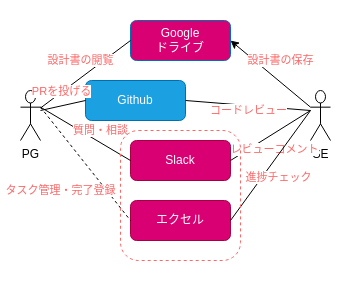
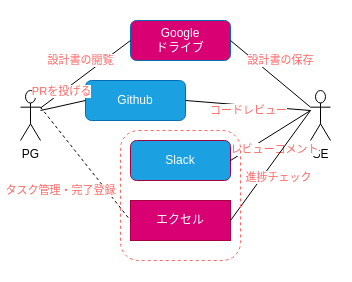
  <mxCell id="0" />
  <mxCell id="1" parent="0" />
  <mxCell id="2" value="PG" style="shape=umlActor;verticalLabelPosition=bottom;verticalAlign=top;html=1;outlineConnect=0;" parent="1" vertex="1"><mxGeometry x="20" y="90" width="20" height="50" as="geometry" /></mxCell>
  <mxCell id="3" value="SE" style="shape=umlActor;verticalLabelPosition=bottom;verticalAlign=top;html=1;outlineConnect=0;" parent="1" vertex="1"><mxGeometry x="310" y="90" width="20" height="50" as="geometry" /></mxCell>
  <mxCell id="4" value="Google&lt;br&gt;ドライブ" style="rounded=1;whiteSpace=wrap;html=1;fillColor=#d80073;fontColor=#ffffff;strokeColor=#006EAF;" parent="1" vertex="1"><mxGeometry x="130" width="100" height="40" as="geometry" y="20" /></mxCell>
  <mxCell id="5" value="Github" style="rounded=1;whiteSpace=wrap;html=1;fillColor=#1ba1e2;fontColor=#ffffff;strokeColor=#006EAF;" parent="1" vertex="1"><mxGeometry x="85" y="80" width="100" height="40" as="geometry" /></mxCell>
- <mxCell id="6" value="Slack" style="rounded=1;whiteSpace=wrap;html=1;fillColor=#d80073;fontColor=#ffffff;strokeColor=#A50040;" parent="1" vertex="1"><mxGeometry x="130" y="140" width="100" height="40" as="geometry" /></mxCell>
- <mxCell id="7" value="エクセル" style="rounded=1;whiteSpace=wrap;html=1;fillColor=#d80073;fontColor=#ffffff;strokeColor=#A50040;" parent="1" vertex="1"><mxGeometry x="130" y="200" width="100" height="40" as="geometry" /></mxCell>
+ <mxCell id="6" value="Slack" style="rounded=1;whiteSpace=wrap;html=1;fillColor=#1ba1e2;fontColor=#ffffff;strokeColor=#A50040;" parent="1" vertex="1"><mxGeometry x="130" y="140" width="100" height="40" as="geometry" /></mxCell>
+ <mxCell id="7" value="エクセル" style="whiteSpace=wrap;html=1;fillColor=#d80073;fontColor=#ffffff;strokeColor=#A50040;rounded=0;" parent="1" vertex="1"><mxGeometry x="130" y="200" width="100" height="40" as="geometry" /></mxCell>
  <mxCell id="8" value="&lt;font color=&quot;#ff6666&quot;&gt;設計書の閲覧&lt;/font&gt;" style="endArrow=none;html=1;rounded=0;entryX=0;entryY=0.5;entryDx=0;entryDy=0;" parent="1" source="2" target="4" edge="1"><mxGeometry x="0.076" y="14" width="50" height="50" relative="1" as="geometry"><mxPoint x="150" y="130" as="sourcePoint" /><mxPoint x="200" y="80" as="targetPoint" /><mxPoint as="offset" /></mxGeometry></mxCell>
- <mxCell id="9" value="&lt;font color=&quot;#ff6666&quot;&gt;設計書の保存&lt;/font&gt;" style="endArrow=classic;html=1;rounded=0;entryX=1;entryY=0.5;entryDx=0;entryDy=0;exitX=0;exitY=0.333;exitDx=0;exitDy=0;exitPerimeter=0;" parent="1" source="3" target="4" edge="1"><mxGeometry x="0.016" y="-17" width="50" height="50" relative="1" as="geometry"><mxPoint x="50" y="118" as="sourcePoint" /><mxPoint x="140" y="50" as="targetPoint" /><mxPoint as="offset" /></mxGeometry></mxCell>
+ <mxCell id="9" value="&lt;font color=&quot;#ff6666&quot;&gt;設計書の保存&lt;/font&gt;" style="endArrow=none;html=1;rounded=0;entryX=1;entryY=0.5;entryDx=0;entryDy=0;exitX=0;exitY=0.333;exitDx=0;exitDy=0;exitPerimeter=0;" parent="1" source="3" target="4" edge="1"><mxGeometry x="0.016" y="-17" width="50" height="50" relative="1" as="geometry"><mxPoint x="50" y="118" as="sourcePoint" /><mxPoint x="140" y="50" as="targetPoint" /><mxPoint as="offset" /></mxGeometry></mxCell>
  <mxCell id="10" value="&lt;font color=&quot;#ff6666&quot;&gt;PRを投げる&lt;/font&gt;" style="endArrow=none;html=1;rounded=0;entryX=0;entryY=0.5;entryDx=0;entryDy=0;" parent="1" target="5" edge="1"><mxGeometry x="0.076" y="14" width="50" height="50" relative="1" as="geometry"><mxPoint x="40" y="110" as="sourcePoint" /><mxPoint x="140" y="50" as="targetPoint" /><mxPoint as="offset" /></mxGeometry></mxCell>
  <mxCell id="11" value="&lt;font color=&quot;#ff6666&quot;&gt;コードレビュー&lt;/font&gt;" style="endArrow=none;html=1;rounded=0;entryX=1;entryY=0.5;entryDx=0;entryDy=0;" parent="1" target="5" edge="1"><mxGeometry x="-0.015" y="5" width="50" height="50" relative="1" as="geometry"><mxPoint x="310" y="110" as="sourcePoint" /><mxPoint x="140" y="110" as="targetPoint" /><mxPoint as="offset" /></mxGeometry></mxCell>
- <mxCell id="12" value="&lt;font color=&quot;#ff6666&quot;&gt;質問・相談&lt;/font&gt;" style="endArrow=none;html=1;rounded=0;entryX=0;entryY=0.5;entryDx=0;entryDy=0;exitX=1;exitY=0.333;exitDx=0;exitDy=0;exitPerimeter=0;" parent="1" source="2" target="6" edge="1"><mxGeometry x="0.214" y="11" width="50" height="50" relative="1" as="geometry"><mxPoint x="50" y="120" as="sourcePoint" /><mxPoint x="140" y="110" as="targetPoint" /><mxPoint x="-1" as="offset" /></mxGeometry></mxCell>
  <mxCell id="13" value="&lt;font color=&quot;#ff6666&quot;&gt;タスク管理・完了登録&lt;/font&gt;" style="endArrow=none;html=1;rounded=0;entryX=0;entryY=0.5;entryDx=0;entryDy=0;exitX=1;exitY=0.333;exitDx=0;exitDy=0;exitPerimeter=0;dashed=1;" parent="1" source="2" target="7" edge="1"><mxGeometry x="0.074" y="-36" width="50" height="50" relative="1" as="geometry"><mxPoint x="60" y="130" as="sourcePoint" /><mxPoint x="150" y="120" as="targetPoint" /><mxPoint as="offset" /></mxGeometry></mxCell>
  <mxCell id="14" value="&lt;font color=&quot;#ff6666&quot;&gt;レビューコメント&lt;/font&gt;" style="endArrow=none;html=1;rounded=0;entryX=1;entryY=0.5;entryDx=0;entryDy=0;" parent="1" target="6" edge="1"><mxGeometry x="0.076" y="14" width="50" height="50" relative="1" as="geometry"><mxPoint x="310" y="110" as="sourcePoint" /><mxPoint x="270" y="180" as="targetPoint" /><mxPoint as="offset" /></mxGeometry></mxCell>
  <mxCell id="15" value="&lt;font color=&quot;#ff6666&quot;&gt;進捗チェック&lt;/font&gt;" style="endArrow=none;html=1;rounded=0;entryX=1;entryY=0.5;entryDx=0;entryDy=0;" parent="1" target="7" edge="1"><mxGeometry x="0.076" y="14" width="50" height="50" relative="1" as="geometry"><mxPoint x="310" y="110" as="sourcePoint" /><mxPoint x="240" y="170" as="targetPoint" /><mxPoint as="offset" /></mxGeometry></mxCell>
  <mxCell id="16" value="" style="rounded=1;whiteSpace=wrap;html=1;fillColor=none;dashed=1;strokeColor=#FF6666;" parent="1" vertex="1"><mxGeometry x="120" y="130" width="120" height="130" as="geometry" /></mxCell>
